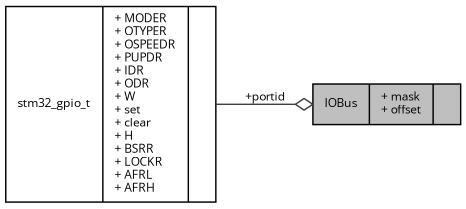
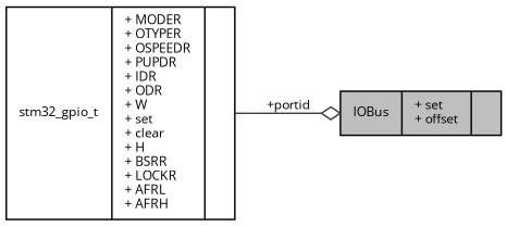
  digraph {
    rankdir=LR
    fontname="Open Sans"
    node [color=black fontname="Open Sans" fontsize=8 shape=record]
-   n1 [fillcolor=grey75 fontcolor=black height=0.2 label="{IOBus\n|+ mask\l+ offset\l|}" style=filled width=0.4]
+   n1 [fillcolor=grey75 fontcolor=black height=0.2 label="{IOBus\n|+ set\l+ offset\l|}" style=filled width=0.4]
    n2 [height=0.2 label="{stm32_gpio_t\n|+ MODER\l+ OTYPER\l+ OSPEEDR\l+ PUPDR\l+ IDR\l+ ODR\l+ W\l+ set\l+ clear\l+ H\l+ BSRR\l+ LOCKR\l+ AFRL\l+ AFRH\l|}" width=0.4]
    n2 -> n1 [arrowhead=odiamond color=grey25 fontname="Open Sans" fontsize=8 label=" +portid" labelfontname=Helvetica labelfontsize=8 style=solid]
  }
